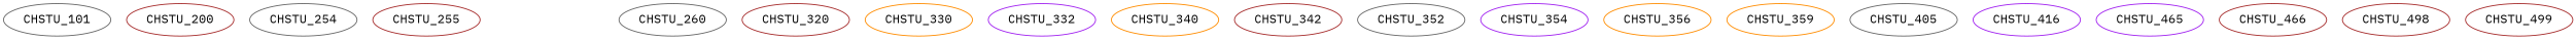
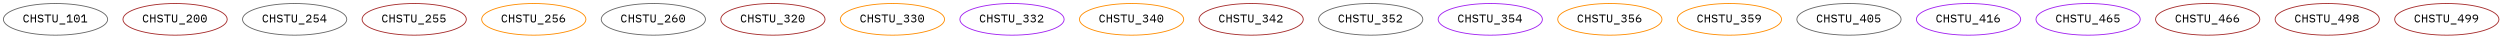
  digraph {
    fontname="IBM Plex Mono"
    node [color=brown fontname="IBM Plex Mono"]
    CHSTU_101 [color=gray40]
    CHSTU_200
    CHSTU_254 [color=gray40]
    CHSTU_255
+   CHSTU_256 [color=darkorange]
    CHSTU_260 [color=gray40]
    CHSTU_320
    CHSTU_330 [color=darkorange]
    CHSTU_332 [color=purple]
    CHSTU_340 [color=darkorange]
    CHSTU_342
    CHSTU_352 [color=gray40]
    CHSTU_354 [color=purple]
    CHSTU_356 [color=darkorange]
    CHSTU_359 [color=darkorange]
    CHSTU_405 [color=gray40]
    CHSTU_416 [color=purple]
    CHSTU_465 [color=purple]
    CHSTU_466
    CHSTU_498
    CHSTU_499
  }
